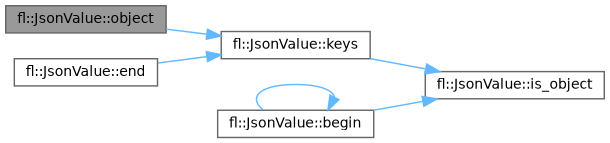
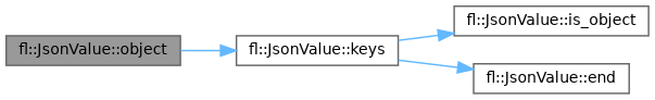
  digraph {
    rankdir=LR
    node [color=grey40 fillcolor=white fontname=Helvetica fontsize=10 shape=box style=filled]
    edge [color=steelblue1 fontname=Helvetica fontsize=10 labelfontname=Helvetica labelfontsize=10 style=solid]
    n1 [color=gray40 fillcolor=grey60 fontcolor=black height=0.2 label="fl::JsonValue::object" width=0.4]
    n2 [height=0.2 label="fl::JsonValue::keys" width=0.4]
    n3 [height=0.2 label="fl::JsonValue::is_object" width=0.4]
    n4 [height=0.2 label="fl::JsonValue::end" width=0.4]
-   n5 [height=0.2 label="fl::JsonValue::begin" width=0.4]
    n1 -> n2
    n2 -> n3
-   n4 -> n2
-   n5 -> n3
-   n5 -> n5
+   n2 -> n4
  }
